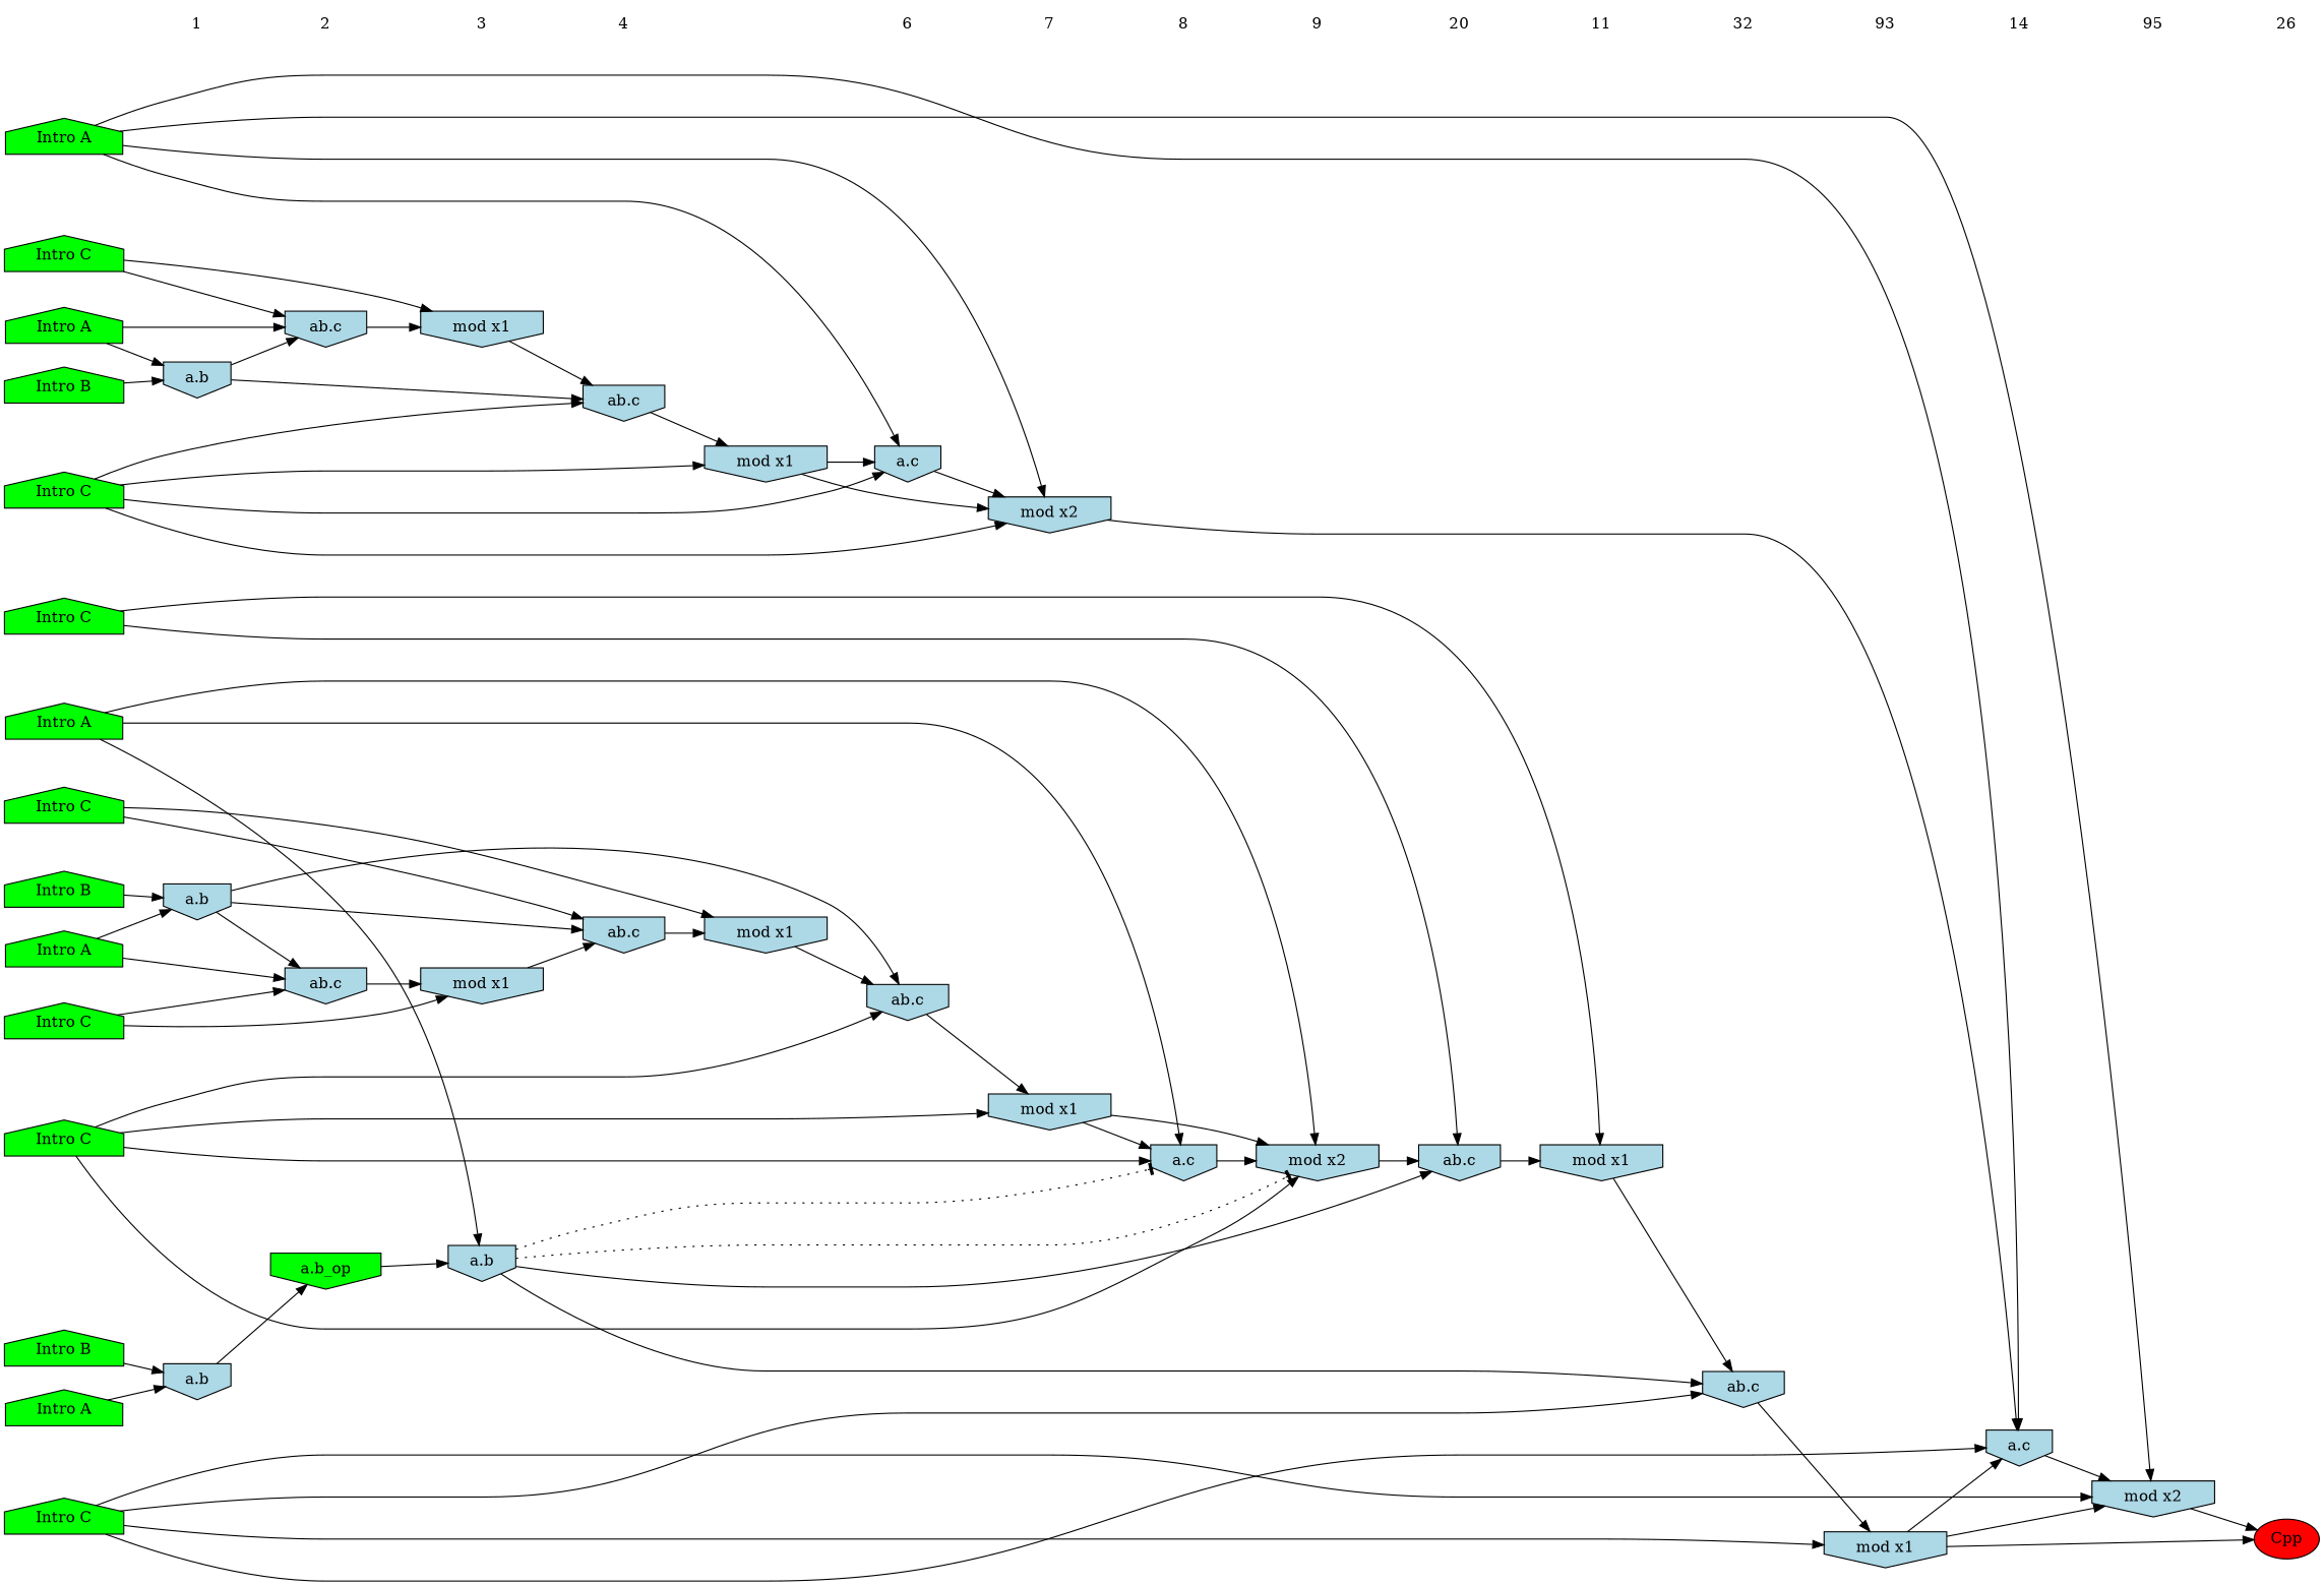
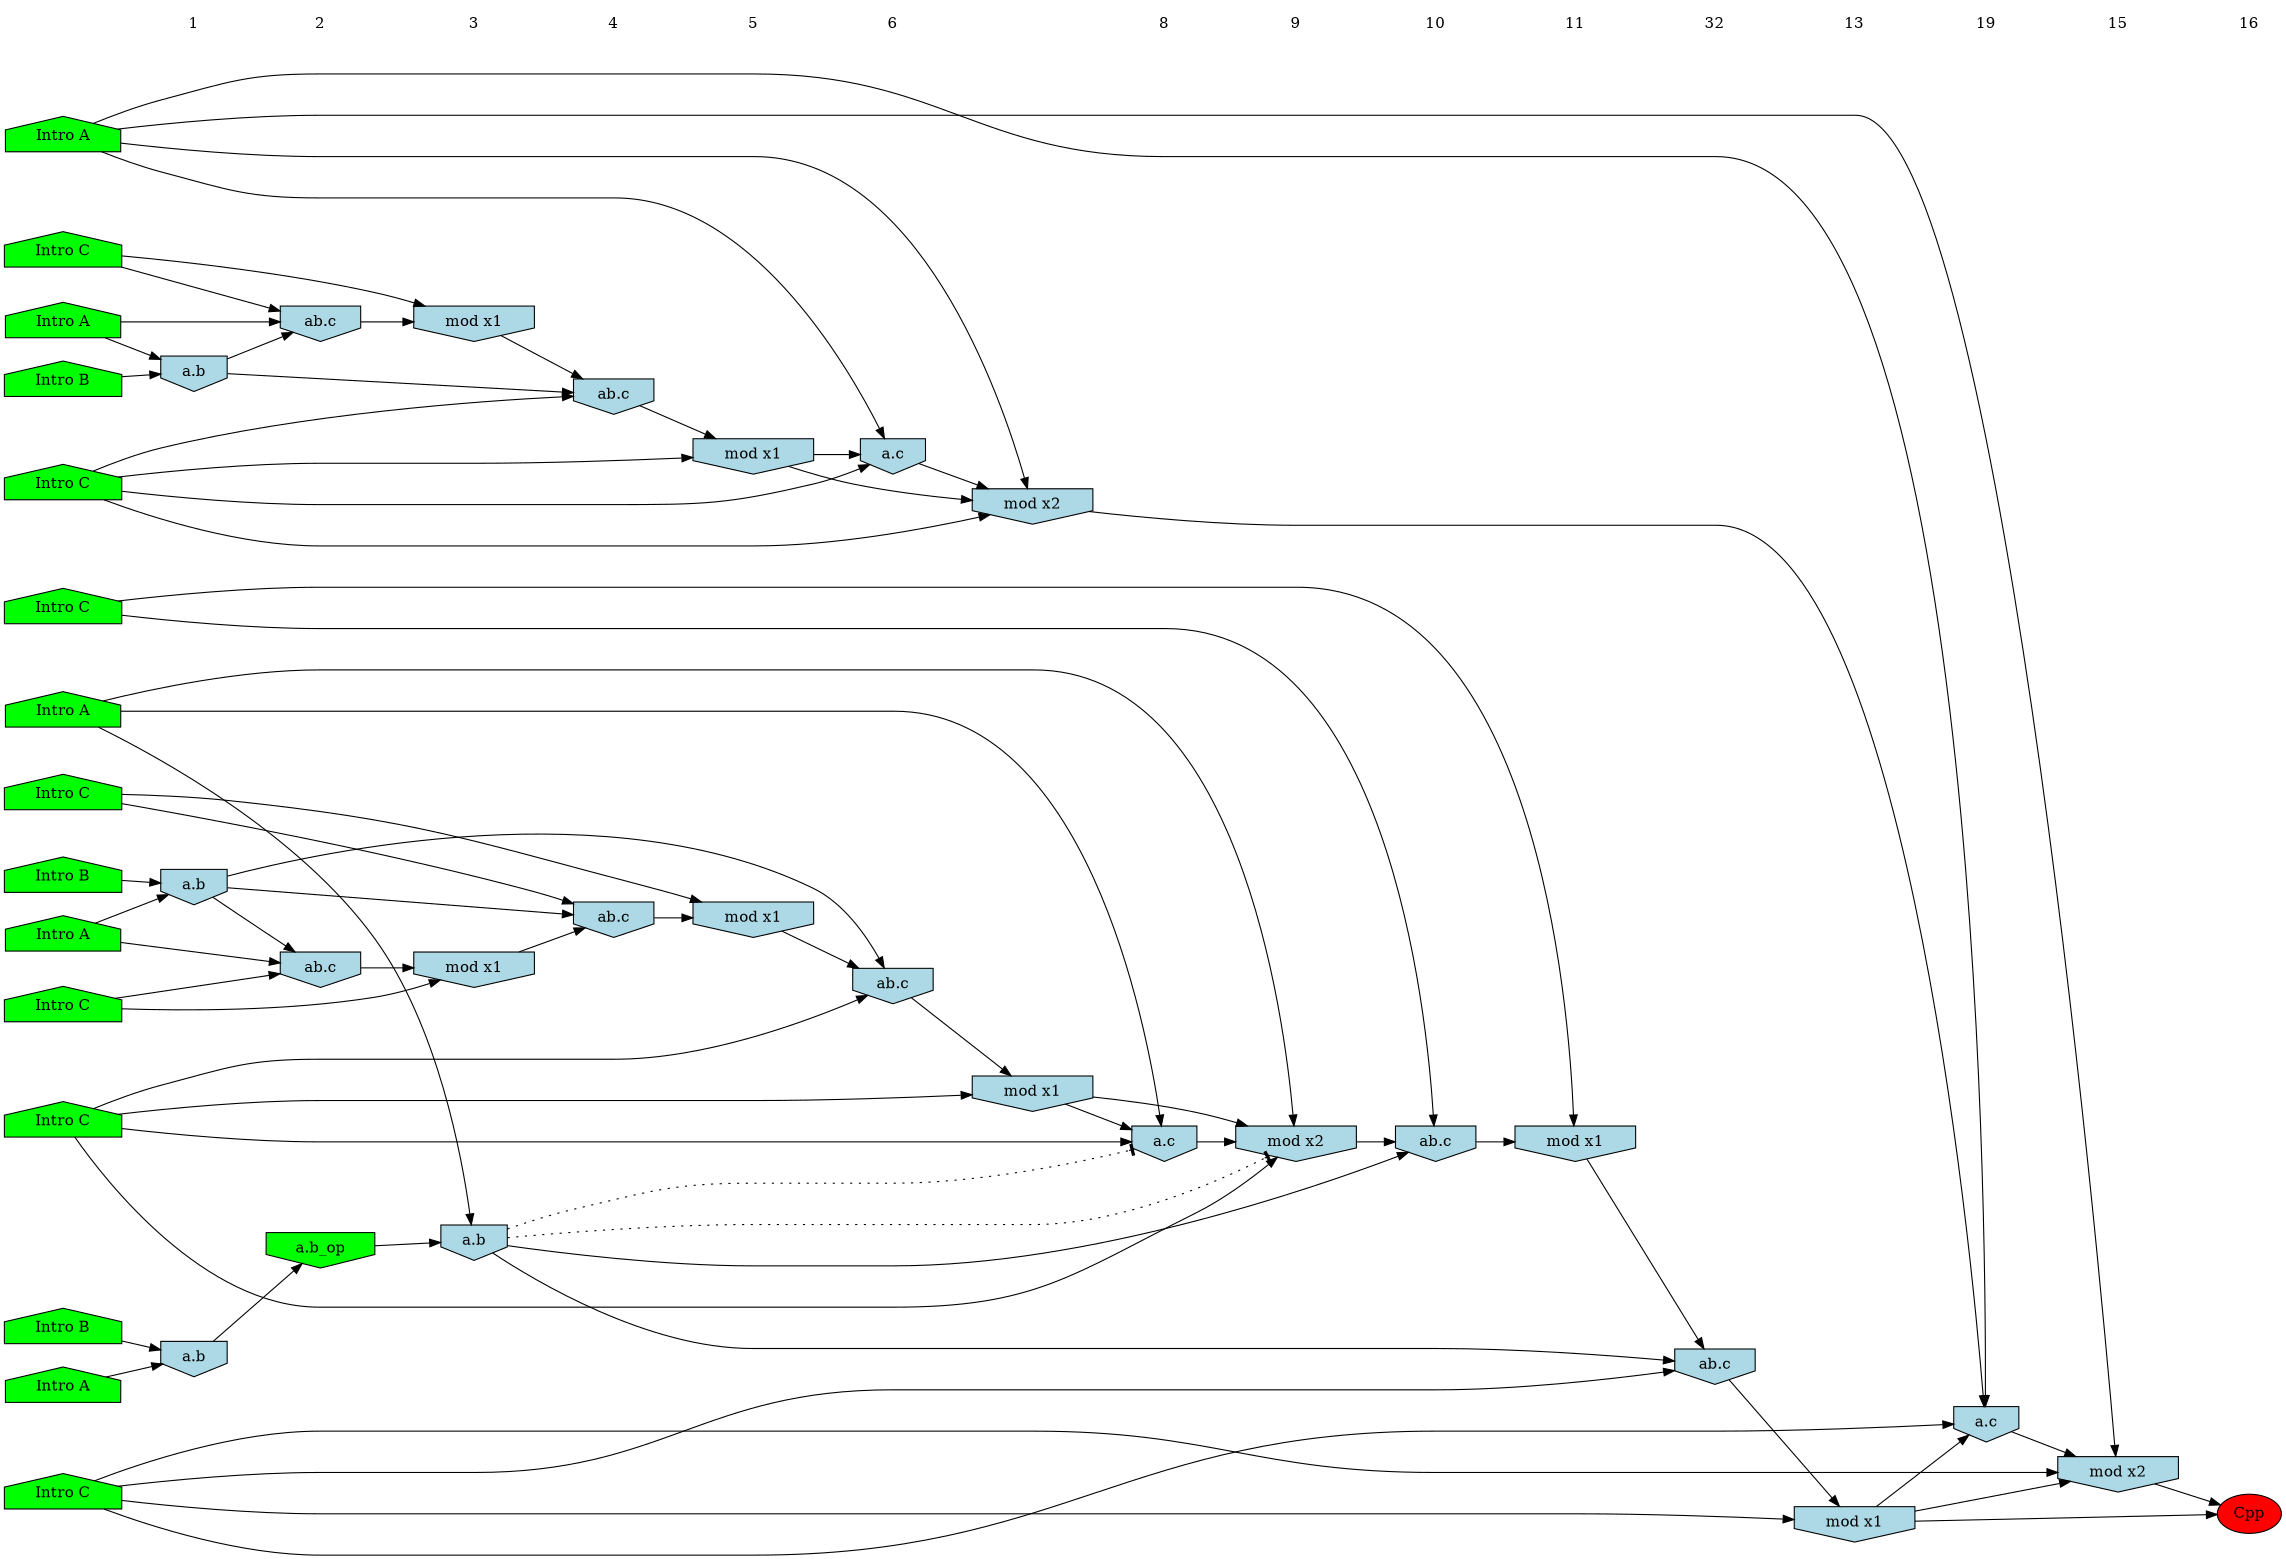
  digraph {
    rankdir=LR
    ranksep=.5
    node [fillcolor=lightblue shape=invhouse style=filled]
    n1 [fillcolor=green label="Intro A" shape=house]
    n2 [fillcolor=green label="Intro A" shape=house]
    n3 [fillcolor=green label="Intro A" shape=house]
    n4 [fillcolor=green label="Intro A" shape=house]
    n5 [fillcolor=green label="Intro B" shape=house]
    n6 [fillcolor=green label="Intro A" shape=house]
    n7 [fillcolor=green label="Intro B" shape=house]
    n8 [fillcolor=green label="Intro B" shape=house]
    n9 [fillcolor=green label="Intro C" shape=house]
    n10 [fillcolor=green label="Intro C" shape=house]
    n11 [fillcolor=green label="Intro C" shape=house]
    n12 [fillcolor=green label="Intro C" shape=house]
    n13 [fillcolor=green label="Intro C" shape=house]
    n14 [fillcolor=green label="Intro C" shape=house]
    n15 [fillcolor=green label="Intro C" shape=house]
    1 [shape=plaintext fillcolor="" style=""]
    n17 [label="a.b"]
    n18 [label="a.b"]
    n19 [label="a.b"]
    2 [shape=plaintext fillcolor="" style=""]
    n21 [label="ab.c"]
    n22 [fillcolor=green label="a.b_op"]
    n23 [label="ab.c"]
    3 [shape=plaintext fillcolor="" style=""]
    n25 [label="mod x1"]
    n26 [label="mod x1"]
    n27 [label="a.b"]
    4 [shape=plaintext fillcolor="" style=""]
    n29 [label="ab.c"]
    n30 [label="ab.c"]
+   5 [shape=plaintext fillcolor="" style=""]
    n32 [label="mod x1"]
    n33 [label="mod x1"]
    6 [shape=plaintext fillcolor="" style=""]
    n35 [label="ab.c"]
    n36 [label="a.c"]
-   7 [shape=plaintext fillcolor="" style=""]
    n38 [label="mod x1"]
    n39 [label="mod x2"]
    8 [shape=plaintext fillcolor="" style=""]
    n41 [label="a.c"]
-   15 [shape=plaintext label=95 fillcolor="" style=""]
+   15 [shape=plaintext fillcolor="" style=""]
    n43 [label="mod x2"]
    9 [shape=plaintext fillcolor="" style=""]
    n45 [label="mod x2"]
-   10 [shape=plaintext label=20 fillcolor="" style=""]
+   10 [shape=plaintext fillcolor="" style=""]
    n47 [label="ab.c"]
    11 [shape=plaintext fillcolor="" style=""]
    n49 [label="mod x1"]
    n50 [label=32 shape=plaintext fillcolor="" style=""]
    n51 [label="ab.c"]
-   13 [shape=plaintext label=93 fillcolor="" style=""]
+   13 [shape=plaintext fillcolor="" style=""]
    n53 [label="mod x1"]
-   14 [shape=plaintext fillcolor="" style=""]
+   14 [shape=plaintext label=19 fillcolor="" style=""]
    n55 [label="a.c"]
-   16 [shape=plaintext label=26 fillcolor="" style=""]
+   16 [shape=plaintext fillcolor="" style=""]
    n57 [fillcolor=red label=Cpp shape=""]
    subgraph sub_1 {
      rank=same
      n1
      n2
      n3
      n4
      n5
      n6
      n7
      n8
      n9
      n10
      n11
      n12
      n13
      n14
      n15
    }
    subgraph sub_2 {
      rank=same
      1
      n17
      n18
      n19
    }
    subgraph sub_3 {
      rank=same
      2
      n21
      n22
      n23
    }
    subgraph sub_4 {
      rank=same
      3
      n25
      n26
      n27
    }
    subgraph sub_5 {
      rank=same
      4
      n29
      n30
    }
    subgraph sub_6 {
      rank=same
+     5
      n32
      n33
    }
    subgraph sub_7 {
      rank=same
      6
      n35
      n36
    }
    subgraph sub_8 {
      rank=same
-     7
      n38
      n39
    }
    subgraph sub_9 {
      rank=same
      8
      n41
    }
    subgraph sub_10 {
      rank=same
      15
      n43
    }
    subgraph sub_11 {
      rank=same
      9
      n45
    }
    subgraph sub_12 {
      rank=same
      10
      n47
    }
    subgraph sub_13 {
      rank=same
      11
      n49
    }
    subgraph sub_14 {
      rank=same
      n50
      n51
    }
    subgraph sub_15 {
      rank=same
      13
      n53
    }
    subgraph sub_16 {
      rank=same
      14
      n55
    }
    subgraph sub_17 {
      rank=same
      16
      n57
    }
    n1 -> n19
    n1 -> n23
    n2 -> n27
    n2 -> n41
    n2 -> n45
    n3 -> n17
    n3 -> n21
    n4 -> n36
    n4 -> n39
    n4 -> n43
    n4 -> n55
    n5 -> n17
    n6 -> n18
    n7 -> n18
    n8 -> n19
    n9 -> n47
    n9 -> n49
    n10 -> n35
    n10 -> n38
    n10 -> n41
    n10 -> n45
    n11 -> n30
    n11 -> n33
    n11 -> n36
    n11 -> n39
    n12 -> n29
    n12 -> n32
    n13 -> n23
    n13 -> n26
    n14 -> n43
    n14 -> n51
    n14 -> n53
    n14 -> n55
    n15 -> n21
    n15 -> n25
    1 -> 2 [style=invis]
    n17 -> n21
    n17 -> n29
    n17 -> n35
    n18 -> n22
    n19 -> n23
    n19 -> n30
    2 -> 3 [style=invis]
    n21 -> n25
    n22 -> n27
    n23 -> n26
    3 -> 4 [style=invis]
    n25 -> n29
    n26 -> n30
    n27 -> n41 [arrowhead=tee style=dotted]
    n27 -> n45 [arrowhead=tee style=dotted]
    n27 -> n47
    n27 -> n51
+   4 -> 5 [style=invis]
    n29 -> n32
    n30 -> n33
+   5 -> 6 [style=invis]
    n32 -> n35
    n33 -> n36
    n33 -> n39
-   6 -> 7 [style=invis]
    n35 -> n38
    n36 -> n39
-   7 -> 8 [style=invis]
    n38 -> n41
    n38 -> n45
    n39 -> n55
    8 -> 9 [style=invis]
    n41 -> n45
    15 -> 16 [style=invis]
    n43 -> n57
    9 -> 10 [style=invis]
    n45 -> n47
    10 -> 11 [style=invis]
    n47 -> n49
    11 -> n50 [style=invis]
    n49 -> n51
    n50 -> 13 [style=invis]
    n51 -> n53
    13 -> 14 [style=invis]
    n53 -> n43
    n53 -> n55
    n53 -> n57
    14 -> 15 [style=invis]
    n55 -> n43
  }
